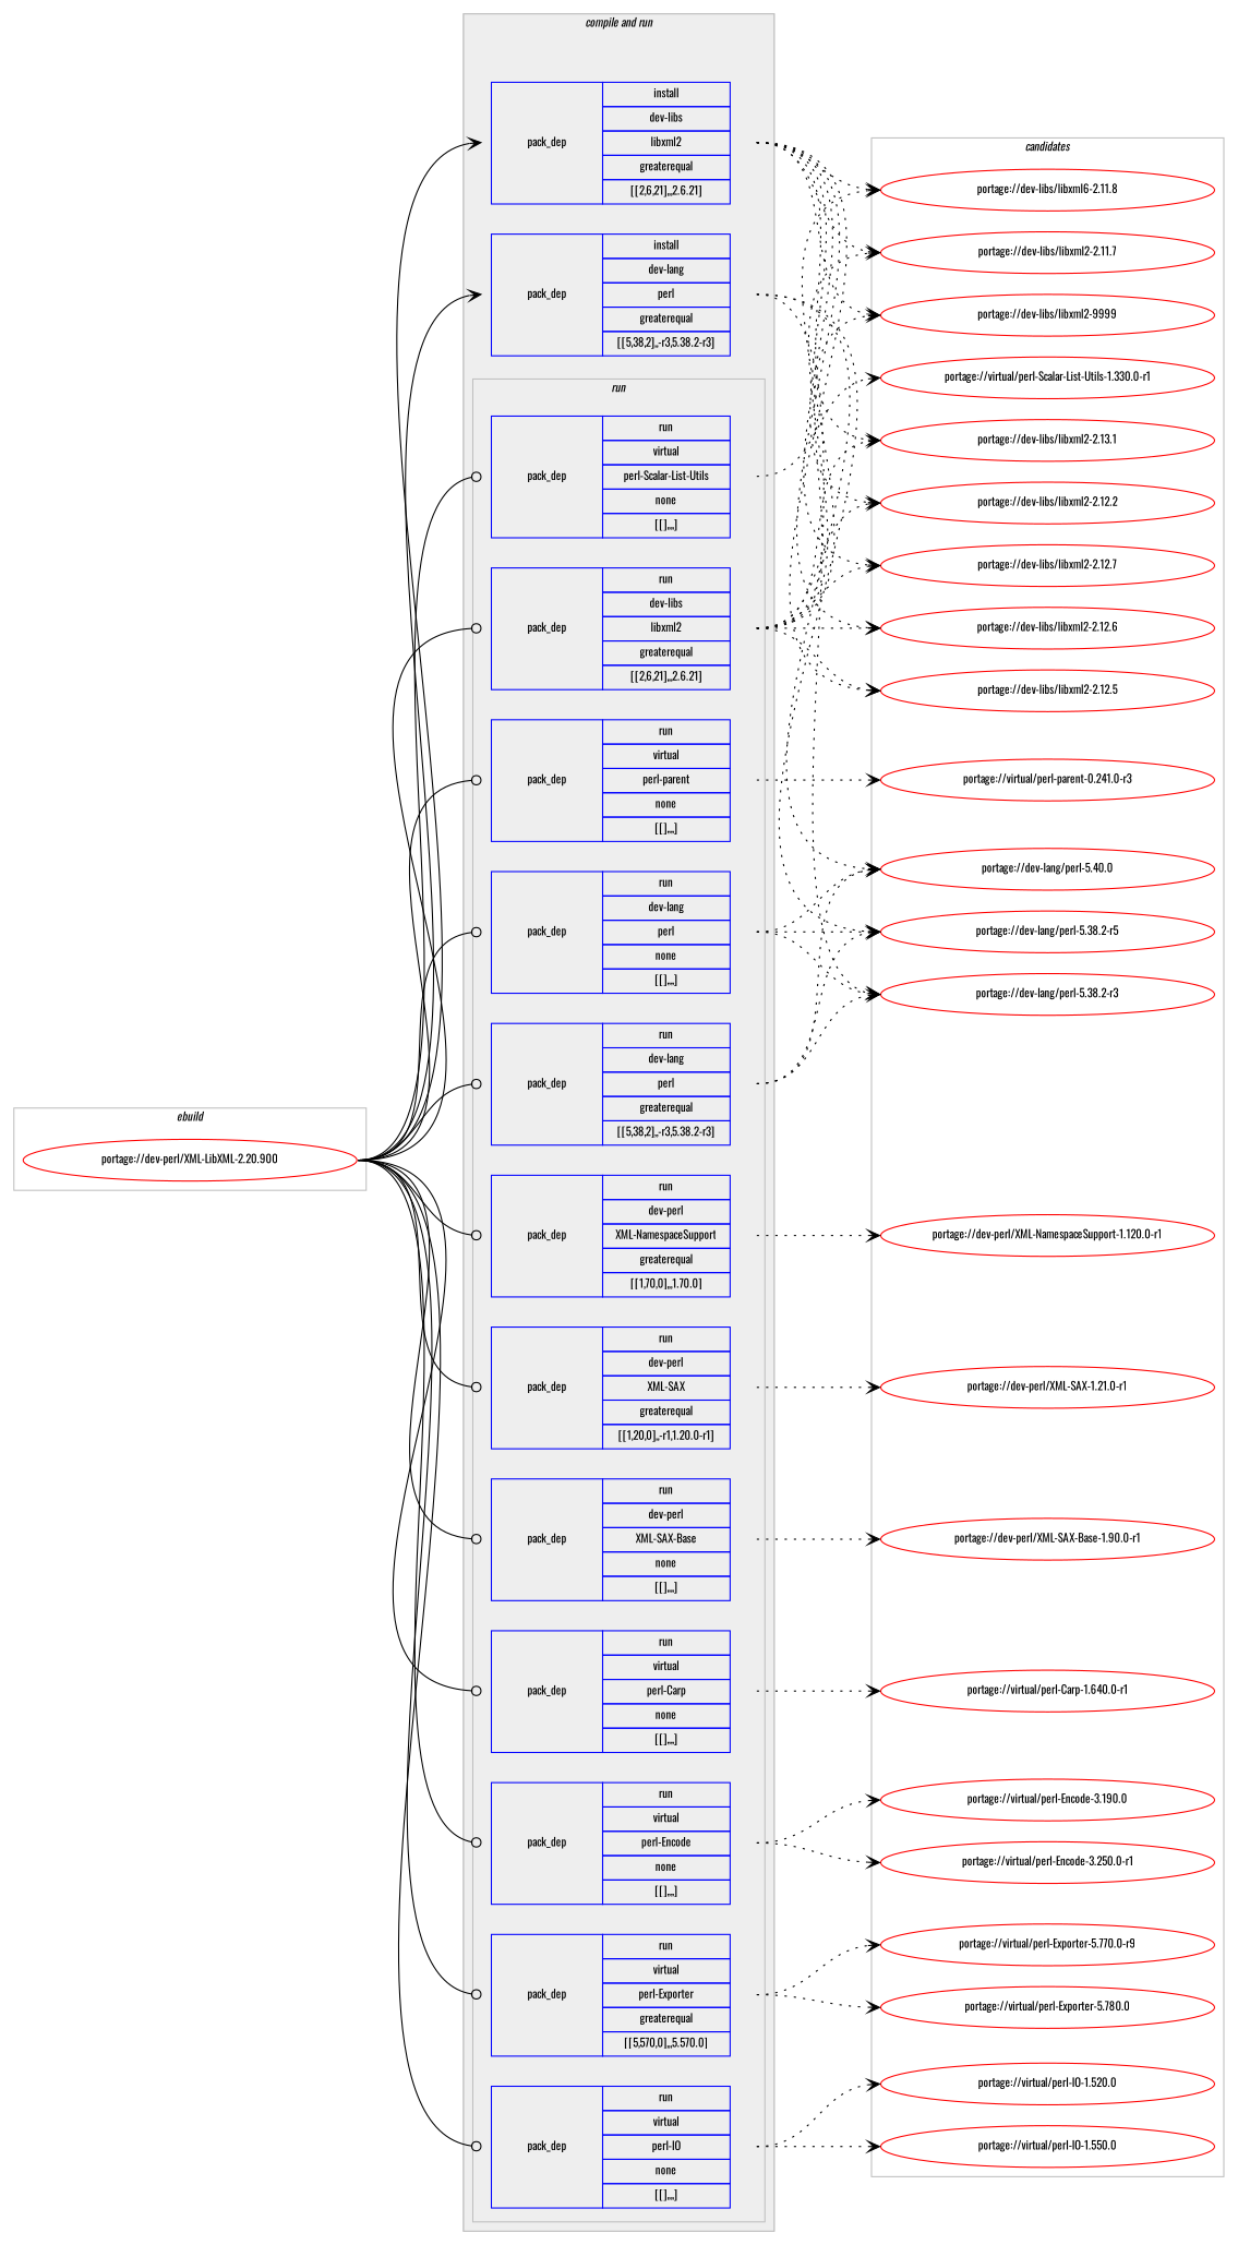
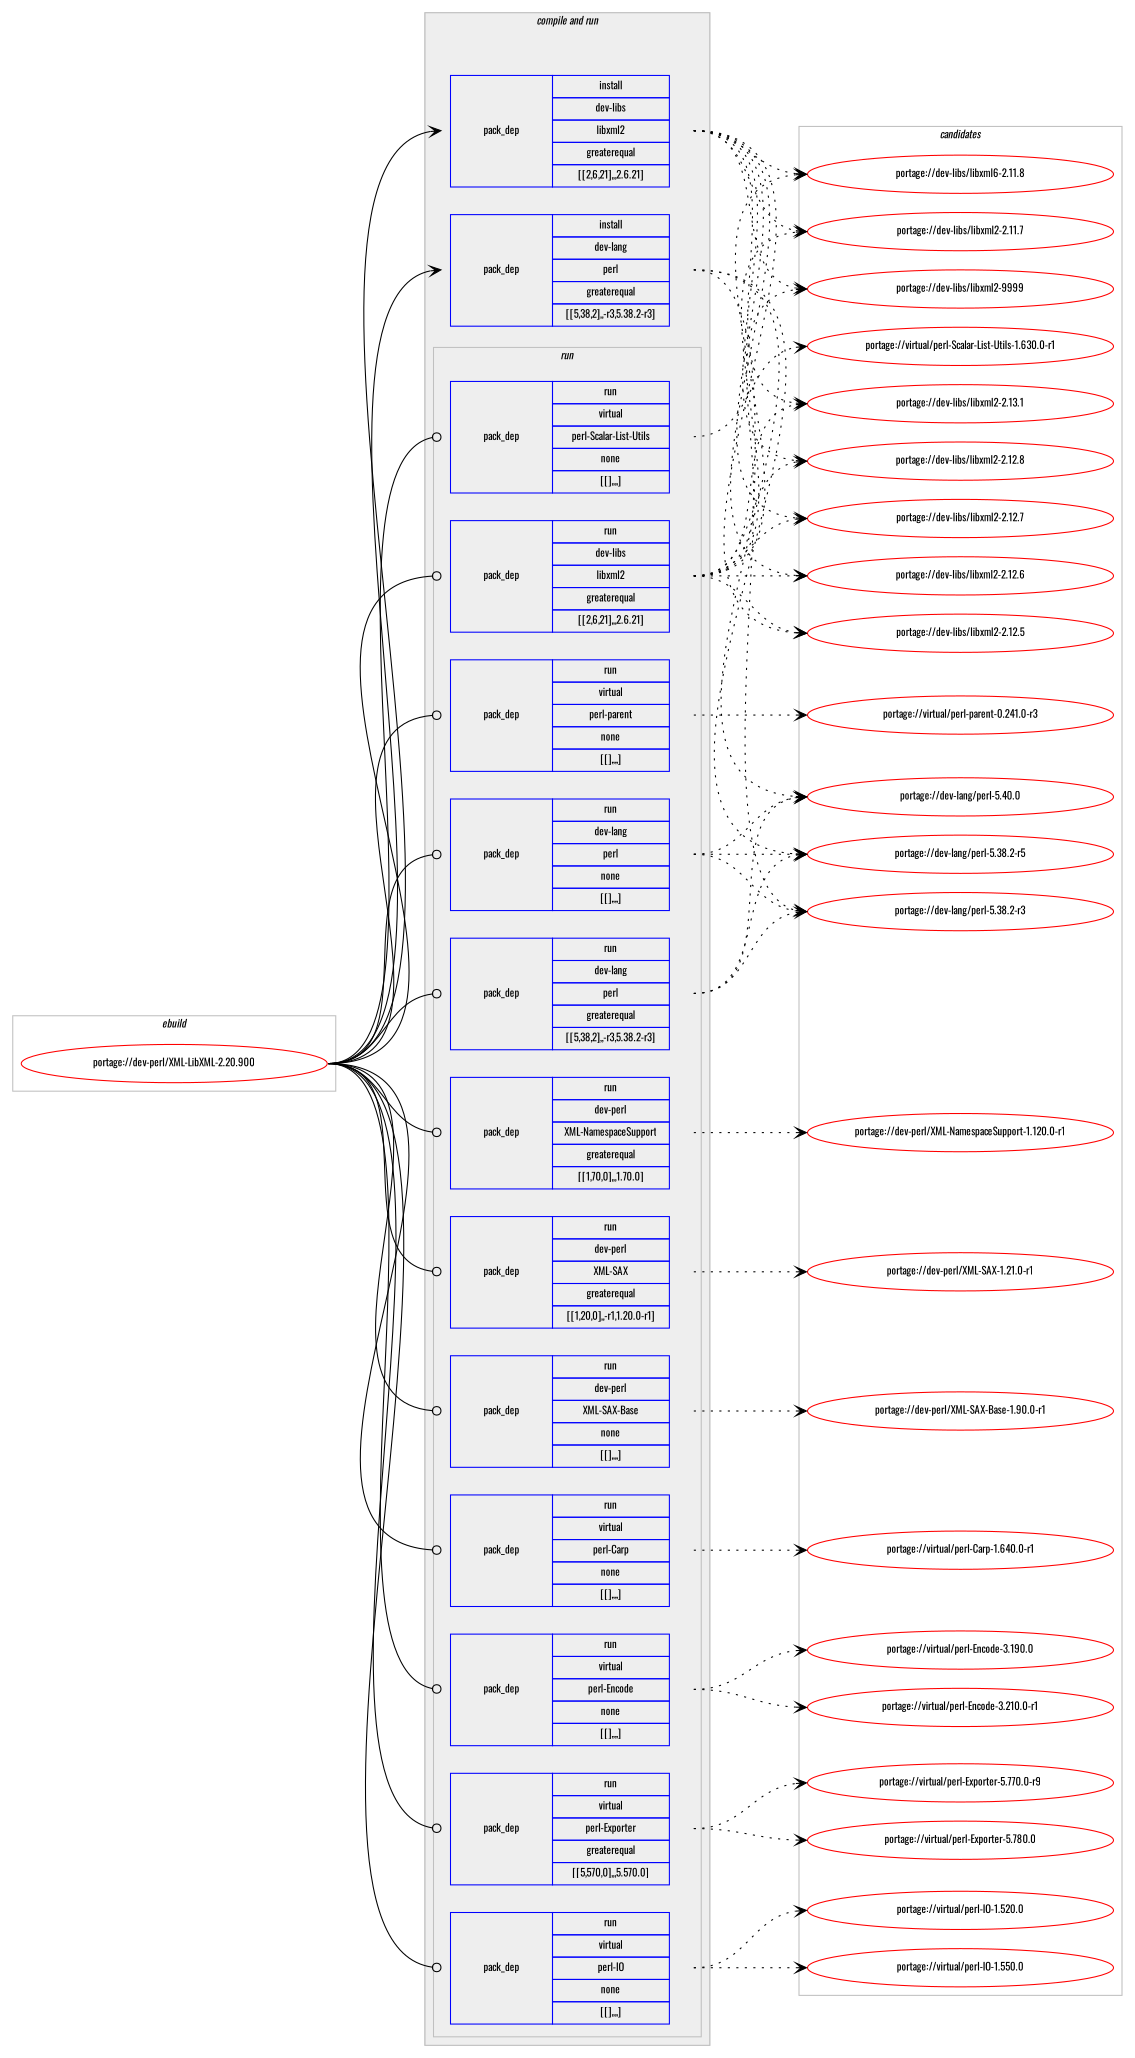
  digraph {
    compound=true
    concentrate=true
    fontname=Oswald
    fontsize=10
    newrank=true
    rankdir=LR
    ranksep=1.5
    node [color=red fontname=Oswald fontsize=10]
    edge [arrowhead=vee fontname=Oswald headport=w style=dotted tailport=e weight=100]
    n1 [label="portage://dev-perl/XML-LibXML-2.20.900" width=4]
    n2 [color=blue label=<<TABLE BORDER="0" CELLBORDER="1" CELLSPACING="0" CELLPADDING="4" WIDTH="220"><TR><TD ROWSPAN="6" CELLPADDING="30">pack_dep</TD></TR><TR><TD WIDTH="110">install</TD></TR><TR><TD>dev-lang</TD></TR><TR><TD>perl</TD></TR><TR><TD>greaterequal</TD></TR><TR><TD>[[5,38,2],,-r3,5.38.2-r3]</TD></TR></TABLE>> shape=none]
    n3 [color=blue label=<<TABLE BORDER="0" CELLBORDER="1" CELLSPACING="0" CELLPADDING="4" WIDTH="220"><TR><TD ROWSPAN="6" CELLPADDING="30">pack_dep</TD></TR><TR><TD WIDTH="110">install</TD></TR><TR><TD>dev-libs</TD></TR><TR><TD>libxml2</TD></TR><TR><TD>greaterequal</TD></TR><TR><TD>[[2,6,21],,,2.6.21]</TD></TR></TABLE>> shape=none]
    n4 [color=blue label=<<TABLE BORDER="0" CELLBORDER="1" CELLSPACING="0" CELLPADDING="4" WIDTH="220"><TR><TD ROWSPAN="6" CELLPADDING="30">pack_dep</TD></TR><TR><TD WIDTH="110">run</TD></TR><TR><TD>dev-lang</TD></TR><TR><TD>perl</TD></TR><TR><TD>greaterequal</TD></TR><TR><TD>[[5,38,2],,-r3,5.38.2-r3]</TD></TR></TABLE>> shape=none]
    n5 [color=blue label=<<TABLE BORDER="0" CELLBORDER="1" CELLSPACING="0" CELLPADDING="4" WIDTH="220"><TR><TD ROWSPAN="6" CELLPADDING="30">pack_dep</TD></TR><TR><TD WIDTH="110">run</TD></TR><TR><TD>dev-lang</TD></TR><TR><TD>perl</TD></TR><TR><TD>none</TD></TR><TR><TD>[[],,,,]</TD></TR></TABLE>> shape=none]
    n6 [color=blue label=<<TABLE BORDER="0" CELLBORDER="1" CELLSPACING="0" CELLPADDING="4" WIDTH="220"><TR><TD ROWSPAN="6" CELLPADDING="30">pack_dep</TD></TR><TR><TD WIDTH="110">run</TD></TR><TR><TD>dev-libs</TD></TR><TR><TD>libxml2</TD></TR><TR><TD>greaterequal</TD></TR><TR><TD>[[2,6,21],,,2.6.21]</TD></TR></TABLE>> shape=none]
    n7 [color=blue label=<<TABLE BORDER="0" CELLBORDER="1" CELLSPACING="0" CELLPADDING="4" WIDTH="220"><TR><TD ROWSPAN="6" CELLPADDING="30">pack_dep</TD></TR><TR><TD WIDTH="110">run</TD></TR><TR><TD>dev-perl</TD></TR><TR><TD>XML-NamespaceSupport</TD></TR><TR><TD>greaterequal</TD></TR><TR><TD>[[1,70,0],,,1.70.0]</TD></TR></TABLE>> shape=none]
    n8 [color=blue label=<<TABLE BORDER="0" CELLBORDER="1" CELLSPACING="0" CELLPADDING="4" WIDTH="220"><TR><TD ROWSPAN="6" CELLPADDING="30">pack_dep</TD></TR><TR><TD WIDTH="110">run</TD></TR><TR><TD>dev-perl</TD></TR><TR><TD>XML-SAX</TD></TR><TR><TD>greaterequal</TD></TR><TR><TD>[[1,20,0],,-r1,1.20.0-r1]</TD></TR></TABLE>> shape=none]
    n9 [color=blue label=<<TABLE BORDER="0" CELLBORDER="1" CELLSPACING="0" CELLPADDING="4" WIDTH="220"><TR><TD ROWSPAN="6" CELLPADDING="30">pack_dep</TD></TR><TR><TD WIDTH="110">run</TD></TR><TR><TD>dev-perl</TD></TR><TR><TD>XML-SAX-Base</TD></TR><TR><TD>none</TD></TR><TR><TD>[[],,,,]</TD></TR></TABLE>> shape=none]
    n10 [color=blue label=<<TABLE BORDER="0" CELLBORDER="1" CELLSPACING="0" CELLPADDING="4" WIDTH="220"><TR><TD ROWSPAN="6" CELLPADDING="30">pack_dep</TD></TR><TR><TD WIDTH="110">run</TD></TR><TR><TD>virtual</TD></TR><TR><TD>perl-Carp</TD></TR><TR><TD>none</TD></TR><TR><TD>[[],,,,]</TD></TR></TABLE>> shape=none]
    n11 [color=blue label=<<TABLE BORDER="0" CELLBORDER="1" CELLSPACING="0" CELLPADDING="4" WIDTH="220"><TR><TD ROWSPAN="6" CELLPADDING="30">pack_dep</TD></TR><TR><TD WIDTH="110">run</TD></TR><TR><TD>virtual</TD></TR><TR><TD>perl-Encode</TD></TR><TR><TD>none</TD></TR><TR><TD>[[],,,,]</TD></TR></TABLE>> shape=none]
    n12 [color=blue label=<<TABLE BORDER="0" CELLBORDER="1" CELLSPACING="0" CELLPADDING="4" WIDTH="220"><TR><TD ROWSPAN="6" CELLPADDING="30">pack_dep</TD></TR><TR><TD WIDTH="110">run</TD></TR><TR><TD>virtual</TD></TR><TR><TD>perl-Exporter</TD></TR><TR><TD>greaterequal</TD></TR><TR><TD>[[5,570,0],,,5.570.0]</TD></TR></TABLE>> shape=none]
    n13 [color=blue label=<<TABLE BORDER="0" CELLBORDER="1" CELLSPACING="0" CELLPADDING="4" WIDTH="220"><TR><TD ROWSPAN="6" CELLPADDING="30">pack_dep</TD></TR><TR><TD WIDTH="110">run</TD></TR><TR><TD>virtual</TD></TR><TR><TD>perl-IO</TD></TR><TR><TD>none</TD></TR><TR><TD>[[],,,,]</TD></TR></TABLE>> shape=none]
    n14 [color=blue label=<<TABLE BORDER="0" CELLBORDER="1" CELLSPACING="0" CELLPADDING="4" WIDTH="220"><TR><TD ROWSPAN="6" CELLPADDING="30">pack_dep</TD></TR><TR><TD WIDTH="110">run</TD></TR><TR><TD>virtual</TD></TR><TR><TD>perl-Scalar-List-Utils</TD></TR><TR><TD>none</TD></TR><TR><TD>[[],,,,]</TD></TR></TABLE>> shape=none]
    n15 [color=blue label=<<TABLE BORDER="0" CELLBORDER="1" CELLSPACING="0" CELLPADDING="4" WIDTH="220"><TR><TD ROWSPAN="6" CELLPADDING="30">pack_dep</TD></TR><TR><TD WIDTH="110">run</TD></TR><TR><TD>virtual</TD></TR><TR><TD>perl-parent</TD></TR><TR><TD>none</TD></TR><TR><TD>[[],,,,]</TD></TR></TABLE>> shape=none]
    n16 [label="portage://dev-lang/perl-5.40.0" width=4]
    n17 [label="portage://dev-lang/perl-5.38.2-r5" width=4]
    n18 [label="portage://dev-lang/perl-5.38.2-r3" width=4]
    n19 [label="portage://dev-libs/libxml2-9999" width=4]
    n20 [label="portage://dev-libs/libxml2-2.13.1" width=4]
-   n21 [label="portage://dev-libs/libxml2-2.12.2" width=4]
+   n21 [label="portage://dev-libs/libxml2-2.12.8" width=4]
    n22 [label="portage://dev-libs/libxml2-2.12.7" width=4]
    n23 [label="portage://dev-libs/libxml2-2.12.6" width=4]
    n24 [label="portage://dev-libs/libxml2-2.12.5" width=4]
    n25 [label="portage://dev-libs/libxml6-2.11.8" width=4]
    n26 [label="portage://dev-libs/libxml2-2.11.7" width=4]
    n27 [label="portage://dev-perl/XML-NamespaceSupport-1.120.0-r1" width=4]
    n28 [label="portage://dev-perl/XML-SAX-1.21.0-r1" width=4]
    n29 [label="portage://dev-perl/XML-SAX-Base-1.90.0-r1" width=4]
    n30 [label="portage://virtual/perl-Carp-1.640.0-r1" width=4]
-   n31 [label="portage://virtual/perl-Encode-3.250.0-r1" width=4]
+   n31 [label="portage://virtual/perl-Encode-3.210.0-r1" width=4]
    n32 [label="portage://virtual/perl-Encode-3.190.0" width=4]
    n33 [label="portage://virtual/perl-Exporter-5.780.0" width=4]
    n34 [label="portage://virtual/perl-Exporter-5.770.0-r9" width=4]
    n35 [label="portage://virtual/perl-IO-1.550.0" width=4]
    n36 [label="portage://virtual/perl-IO-1.520.0" width=4]
-   n37 [label="portage://virtual/perl-Scalar-List-Utils-1.330.0-r1" width=4]
+   n37 [label="portage://virtual/perl-Scalar-List-Utils-1.630.0-r1" width=4]
    n38 [label="portage://virtual/perl-parent-0.241.0-r3" width=4]
    subgraph cluster_1 {
      color=gray
      label=<<i>ebuild</i>>
      n1
    }
    subgraph cluster_2 {
      color=gray
      label=<<i>dependencies</i>>
      subgraph cluster_3 {
        color=gray
        fillcolor="#eeeeee"
        label=<<i>compile</i>>
        style=filled
        subgraph sub_4 {
          color=gray
          fillcolor="#eeeeee"
          label=<<i>compile</i>>
          style=filled
          n2
        }
        subgraph sub_5 {
          color=gray
          fillcolor="#eeeeee"
          label=<<i>compile</i>>
          style=filled
          n3
        }
      }
      subgraph cluster_6 {
        color=gray
        fillcolor="#eeeeee"
        label=<<i>compile and run</i>>
        style=filled
      }
      subgraph cluster_7 {
        color=gray
        fillcolor="#eeeeee"
        label=<<i>run</i>>
        style=filled
        subgraph sub_8 {
          color=gray
          fillcolor="#eeeeee"
          label=<<i>run</i>>
          style=filled
          n4
        }
        subgraph sub_9 {
          color=gray
          fillcolor="#eeeeee"
          label=<<i>run</i>>
          style=filled
          n5
        }
        subgraph sub_10 {
          color=gray
          fillcolor="#eeeeee"
          label=<<i>run</i>>
          style=filled
          n6
        }
        subgraph sub_11 {
          color=gray
          fillcolor="#eeeeee"
          label=<<i>run</i>>
          style=filled
          n7
        }
        subgraph sub_12 {
          color=gray
          fillcolor="#eeeeee"
          label=<<i>run</i>>
          style=filled
          n8
        }
        subgraph sub_13 {
          color=gray
          fillcolor="#eeeeee"
          label=<<i>run</i>>
          style=filled
          n9
        }
        subgraph sub_14 {
          color=gray
          fillcolor="#eeeeee"
          label=<<i>run</i>>
          style=filled
          n10
        }
        subgraph sub_15 {
          color=gray
          fillcolor="#eeeeee"
          label=<<i>run</i>>
          style=filled
          n11
        }
        subgraph sub_16 {
          color=gray
          fillcolor="#eeeeee"
          label=<<i>run</i>>
          style=filled
          n12
        }
        subgraph sub_17 {
          color=gray
          fillcolor="#eeeeee"
          label=<<i>run</i>>
          style=filled
          n13
        }
        subgraph sub_18 {
          color=gray
          fillcolor="#eeeeee"
          label=<<i>run</i>>
          style=filled
          n14
        }
        subgraph sub_19 {
          color=gray
          fillcolor="#eeeeee"
          label=<<i>run</i>>
          style=filled
          n15
        }
      }
    }
    subgraph cluster_20 {
      color=gray
      label=<<i>candidates</i>>
      rank=same
      subgraph sub_21 {
        color=black
        label=<<i>candidates</i>>
        nodesep=1
        rank=same
        n16
        n17
        n18
      }
      subgraph sub_22 {
        color=black
        label=<<i>candidates</i>>
        nodesep=1
        rank=same
        n19
        n20
        n21
        n22
        n23
        n24
        n25
        n26
      }
      subgraph sub_23 {
        color=black
        label=<<i>candidates</i>>
        nodesep=1
        rank=same
        n16
        n17
        n18
      }
      subgraph sub_24 {
        color=black
        label=<<i>candidates</i>>
        nodesep=1
        rank=same
        n16
        n17
        n18
      }
      subgraph sub_25 {
        color=black
        label=<<i>candidates</i>>
        nodesep=1
        rank=same
        n19
        n20
        n21
        n22
        n23
        n24
        n25
        n26
      }
      subgraph sub_26 {
        color=black
        label=<<i>candidates</i>>
        nodesep=1
        rank=same
        n27
      }
      subgraph sub_27 {
        color=black
        label=<<i>candidates</i>>
        nodesep=1
        rank=same
        n28
      }
      subgraph sub_28 {
        color=black
        label=<<i>candidates</i>>
        nodesep=1
        rank=same
        n29
      }
      subgraph sub_29 {
        color=black
        label=<<i>candidates</i>>
        nodesep=1
        rank=same
        n30
      }
      subgraph sub_30 {
        color=black
        label=<<i>candidates</i>>
        nodesep=1
        rank=same
        n31
        n32
      }
      subgraph sub_31 {
        color=black
        label=<<i>candidates</i>>
        nodesep=1
        rank=same
        n33
        n34
      }
      subgraph sub_32 {
        color=black
        label=<<i>candidates</i>>
        nodesep=1
        rank=same
        n35
        n36
      }
      subgraph sub_33 {
        color=black
        label=<<i>candidates</i>>
        nodesep=1
        rank=same
        n37
      }
      subgraph sub_34 {
        color=black
        label=<<i>candidates</i>>
        nodesep=1
        rank=same
        n38
      }
    }
    n1 -> n2 [style=solid weight=20]
    n1 -> n3 [style=solid weight=20]
    n1 -> n4 [arrowhead=odot style=solid weight=20]
    n1 -> n5 [arrowhead=odot style=solid weight=20]
    n1 -> n6 [arrowhead=odot style=solid weight=20]
    n1 -> n7 [arrowhead=odot style=solid weight=20]
    n1 -> n8 [arrowhead=odot style=solid weight=20]
    n1 -> n9 [arrowhead=odot style=solid weight=20]
    n1 -> n10 [arrowhead=odot style=solid weight=20]
    n1 -> n11 [arrowhead=odot style=solid weight=20]
    n1 -> n12 [arrowhead=odot style=solid weight=20]
    n1 -> n13 [arrowhead=odot style=solid weight=20]
    n1 -> n14 [arrowhead=odot style=solid weight=20]
    n1 -> n15 [arrowhead=odot style=solid weight=20]
    n2 -> n16
    n2 -> n17
    n2 -> n18
    n3 -> n19
    n3 -> n20
    n3 -> n21
    n3 -> n22
    n3 -> n23
    n3 -> n24
    n3 -> n25
    n3 -> n26
    n4 -> n16
    n4 -> n17
    n4 -> n18
    n5 -> n16
    n5 -> n17
    n5 -> n18
    n6 -> n19
    n6 -> n20
    n6 -> n21
    n6 -> n22
    n6 -> n23
    n6 -> n24
    n6 -> n25
    n6 -> n26
    n7 -> n27
    n8 -> n28
    n9 -> n29
    n10 -> n30
    n11 -> n31
    n11 -> n32
    n12 -> n33
    n12 -> n34
    n13 -> n35
    n13 -> n36
    n14 -> n37
    n15 -> n38
  }
